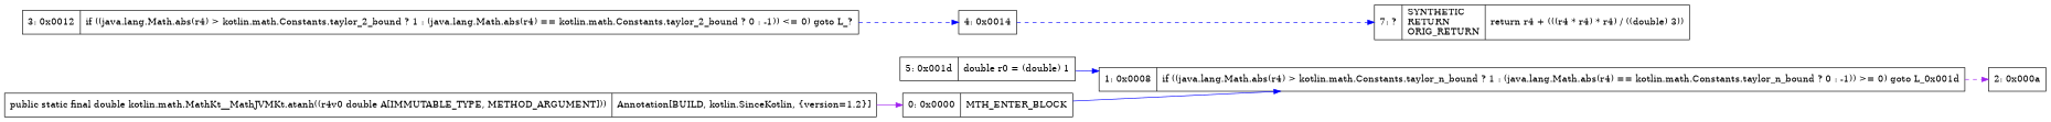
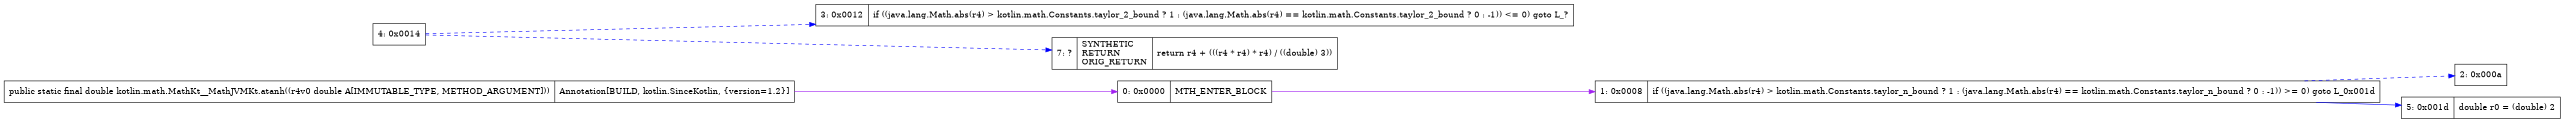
  digraph {
    rankdir=LR
    node [shape=record]
    edge [color=blue]
    n1 [label="{0\:\ 0x0000|MTH_ENTER_BLOCK\l}"]
    n2 [label="{1\:\ 0x0008|if ((java.lang.Math.abs(r4) \> kotlin.math.Constants.taylor_n_bound ? 1 : (java.lang.Math.abs(r4) == kotlin.math.Constants.taylor_n_bound ? 0 : \-1)) \>= 0) goto L_0x001d\l}"]
    n3 [label="{2\:\ 0x000a}"]
-   n4 [label="{5\:\ 0x001d|double r0 = (double) 1\l}"]
+   n4 [label="{5\:\ 0x001d|double r0 = (double) 2\l}"]
    n5 [label="{3\:\ 0x0012|if ((java.lang.Math.abs(r4) \> kotlin.math.Constants.taylor_2_bound ? 1 : (java.lang.Math.abs(r4) == kotlin.math.Constants.taylor_2_bound ? 0 : \-1)) \<= 0) goto L_?\l}"]
    n6 [label="{4\:\ 0x0014}"]
    n7 [label="{7\:\ ?|SYNTHETIC\lRETURN\lORIG_RETURN\l|return r4 + (((r4 * r4) * r4) \/ ((double) 3))\l}"]
    n8 [label="{public static final double kotlin.math.MathKt__MathJVMKt.atanh((r4v0 double A[IMMUTABLE_TYPE, METHOD_ARGUMENT]))  | Annotation[BUILD, kotlin.SinceKotlin, \{version=1.2\}]\l}"]
-   n1 -> n2
-   n2 -> n3 [color=purple style=dashed]
-   n4 -> n2
-   n5 -> n6 [style=dashed]
+   n1 -> n2 [color=purple]
+   n2 -> n3 [style=dashed]
+   n2 -> n4
+   n6 -> n5 [style=dashed]
    n6 -> n7 [style=dashed]
    n8 -> n1 [color=purple]
  }
